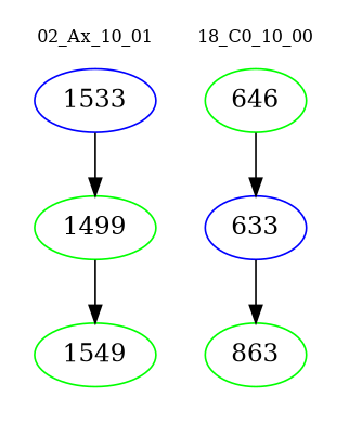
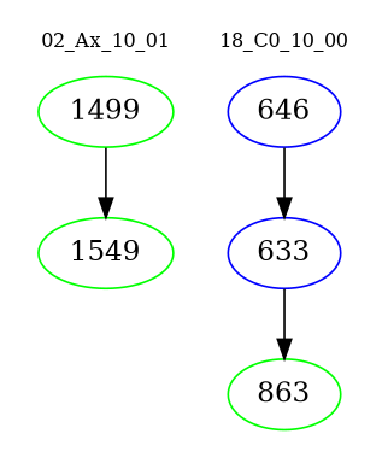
  digraph {
    node [color=blue]
    edge [color=black]
-   n1 [label=1533]
    n2 [color=green label=1499]
    n3 [color=green label=1549]
-   n4 [color=green label=646]
+   n4 [label=646]
    n5 [label=633]
    n6 [color=green label=863]
    subgraph cluster_1 {
      color=white
      fontsize=10
      label="02_Ax_10_01"
-     n1
      n2
      n3
    }
    subgraph cluster_2 {
      color=white
      fontsize=10
      label="18_C0_10_00"
      n4
      n5
      n6
    }
-   n1 -> n2
    n2 -> n3
    n4 -> n5
    n5 -> n6
  }
